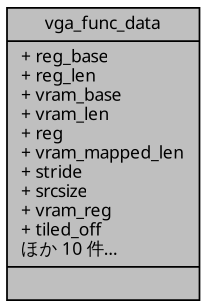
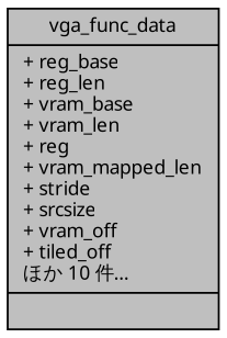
  digraph {
    fontname="Noto Sans"
-   n1 [color=black fillcolor=grey75 fontcolor=black fontname="Noto Sans" fontsize=10 height=0.2 label="{vga_func_data\n|+ reg_base\l+ reg_len\l+ vram_base\l+ vram_len\l+ reg\l+ vram_mapped_len\l+ stride\l+ srcsize\l+ vram_reg\l+ tiled_off\lほか 10 件…\l|}" shape=record style=filled width=0.4]
+   n1 [color=black fillcolor=grey75 fontcolor=black fontname="Noto Sans" fontsize=10 height=0.2 label="{vga_func_data\n|+ reg_base\l+ reg_len\l+ vram_base\l+ vram_len\l+ reg\l+ vram_mapped_len\l+ stride\l+ srcsize\l+ vram_off\l+ tiled_off\lほか 10 件…\l|}" shape=record style=filled width=0.4]
  }
